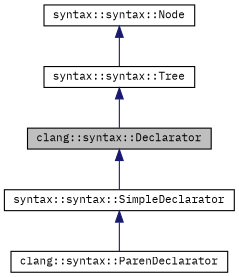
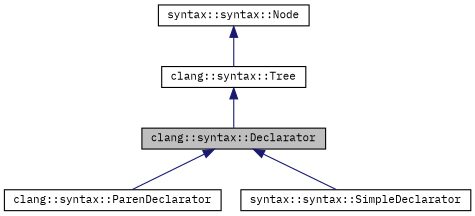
  digraph {
    fontname="IBM Plex Mono"
    node [color=black fontname="IBM Plex Mono" fontsize=10 shape=record]
    edge [color=midnightblue dir=back fontname="IBM Plex Mono" fontsize=10 labelfontname=Helvetica labelfontsize=10 style=solid]
    n1 [fillcolor=grey75 fontcolor=black height=0.2 label="clang::syntax::Declarator" style=filled width=0.4]
    n2 [height=0.2 label="clang::syntax::ParenDeclarator" width=0.4]
    n3 [height=0.2 label="syntax::syntax::SimpleDeclarator" width=0.4]
-   n4 [height=0.2 label="syntax::syntax::Tree" width=0.4]
+   n4 [height=0.2 label="clang::syntax::Tree" width=0.4]
    n5 [height=0.2 label="syntax::syntax::Node" width=0.4]
-   n3 -> n2
+   n1 -> n2
    n1 -> n3
    n4 -> n1
    n5 -> n4
  }
